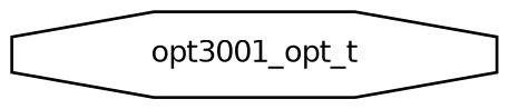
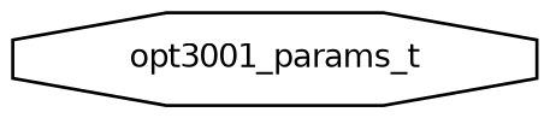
  digraph {
    rankdir=LR
-   n1 [color=black fillcolor=white fontname=Helvetica fontsize=10 height=0.2 label=opt3001_opt_t shape=octagon style=filled width=0.4]
+   n1 [color=black fillcolor=white fontname=Helvetica fontsize=10 height=0.2 label=opt3001_params_t shape=octagon style=filled width=0.4]
  }
